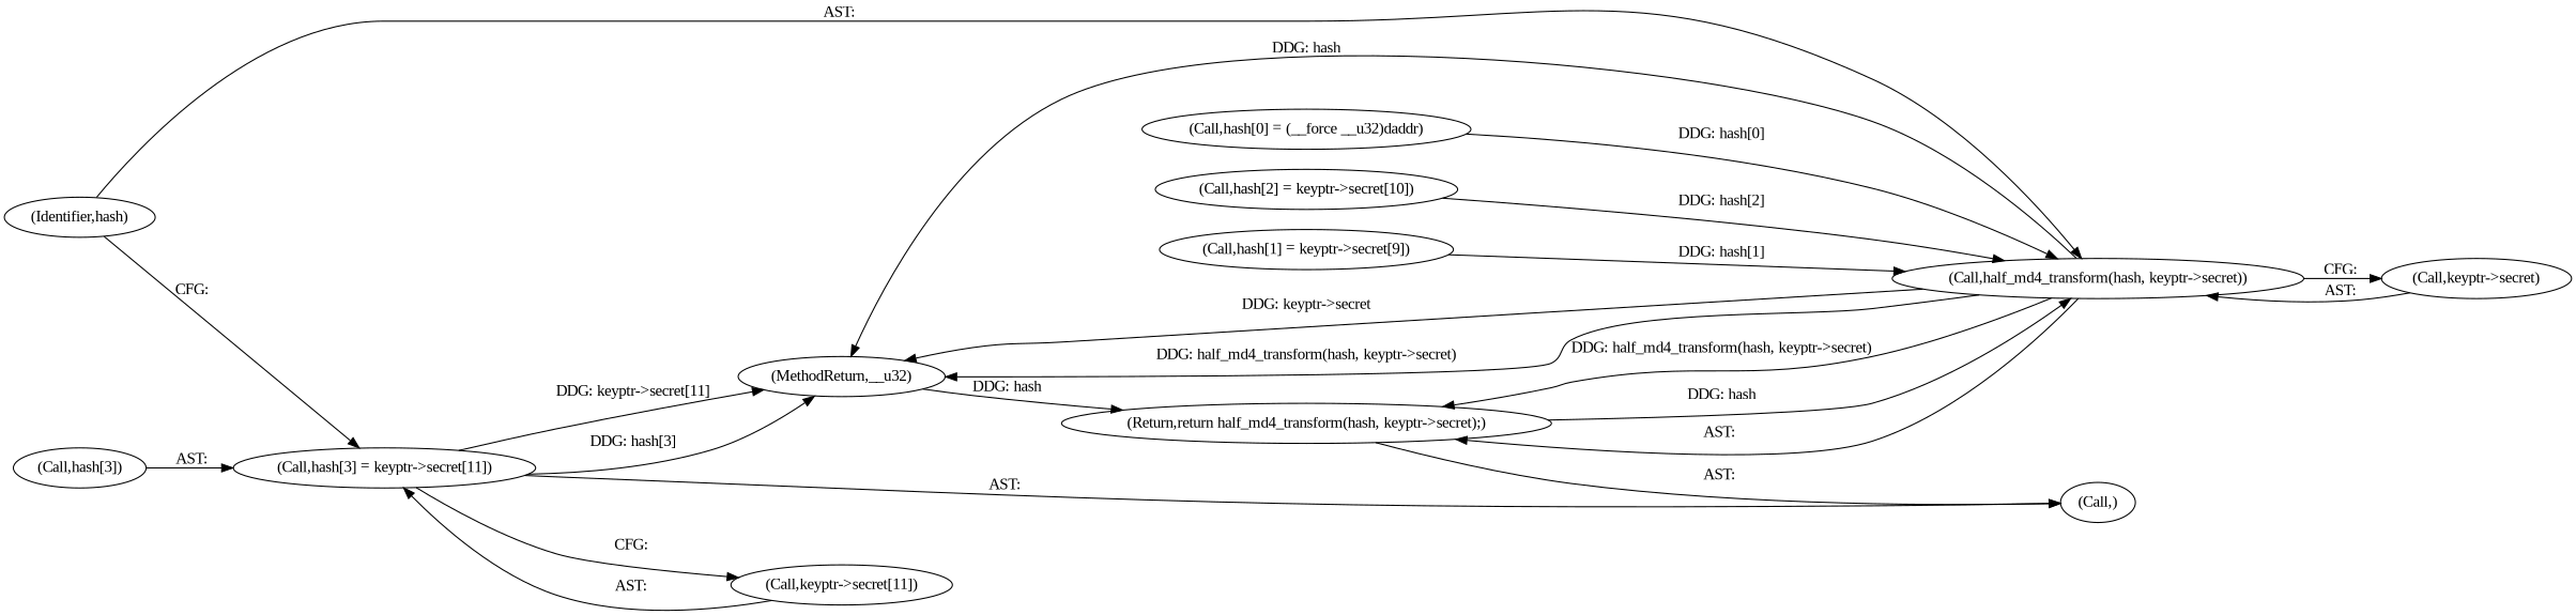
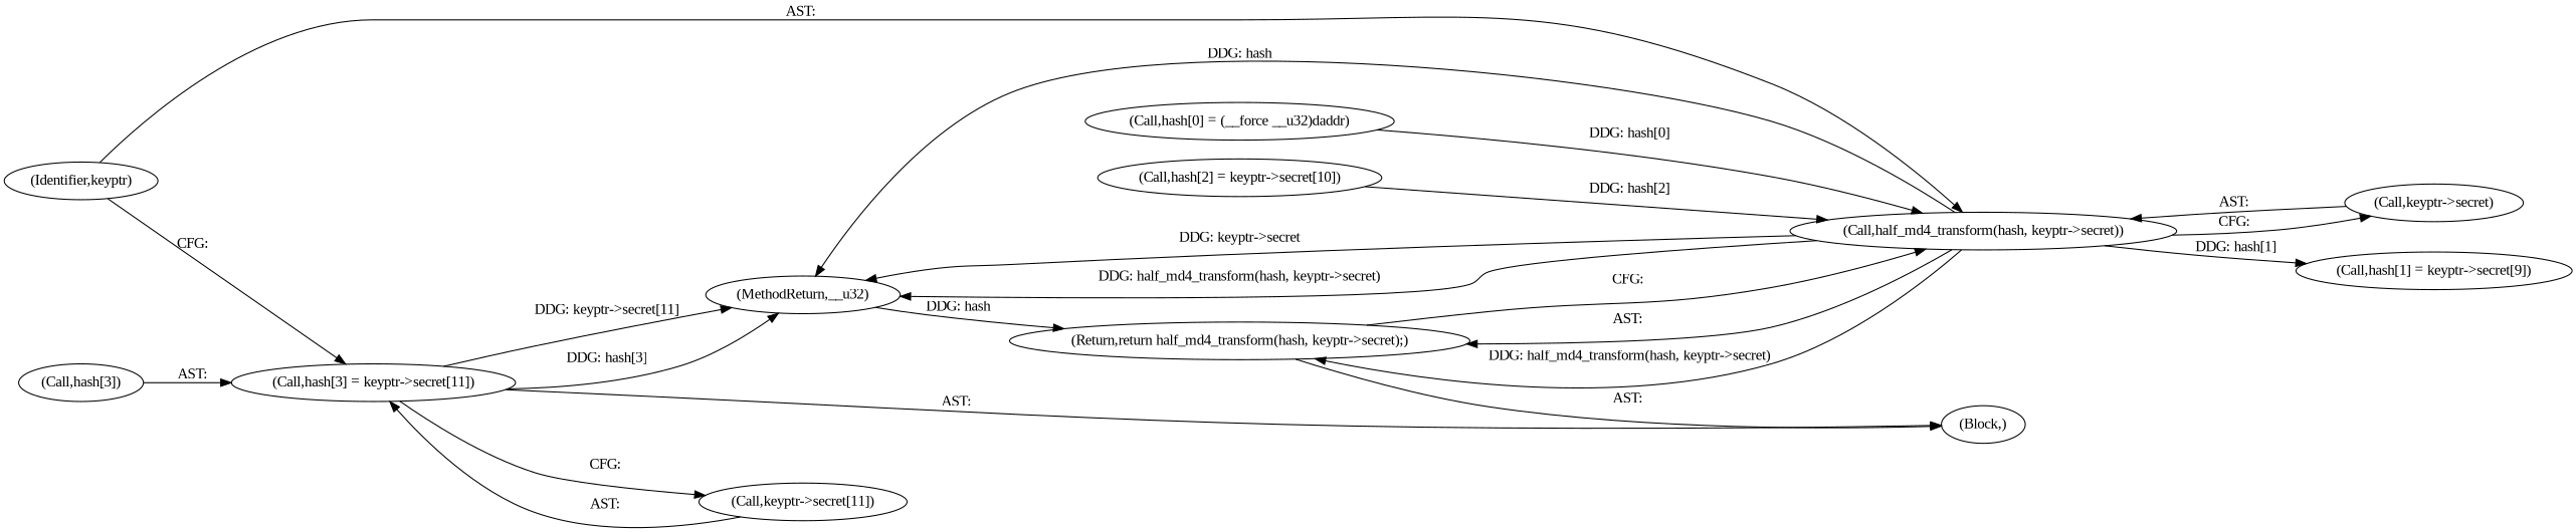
  digraph {
    fontname="Liberation Serif"
    rankdir=LR
    node [fontname="Liberation Serif"]
    edge [fontname="Liberation Serif"]
    n1 [label="(Call,hash[3] = keyptr->secret[11])"]
    n2 [label="(MethodReturn,__u32)"]
-   n3 [label="(Call,)"]
+   n3 [label="(Block,)"]
    n4 [label="(Call,keyptr->secret[11])"]
    n5 [label="(Call,half_md4_transform(hash, keyptr->secret))"]
    n6 [label="(Return,return half_md4_transform(hash, keyptr->secret);)"]
    n7 [label="(Call,keyptr->secret)"]
    n8 [label="(Call,hash[0] = (__force __u32)daddr)"]
    n9 [label="(Call,hash[2] = keyptr->secret[10])"]
    n10 [label="(Call,hash[1] = keyptr->secret[9])"]
    n11 [label="(Call,hash[3])"]
-   n12 [label="(Identifier,hash)"]
+   n12 [label="(Identifier,keyptr)"]
    n1 -> n2 [label="DDG: keyptr->secret[11]"]
    n1 -> n2 [label="DDG: hash[3]"]
    n1 -> n3 [label="AST: "]
    n1 -> n4 [label="CFG: "]
    n2 -> n6 [label="DDG: hash"]
    n4 -> n1 [label="AST: "]
    n5 -> n2 [label="DDG: hash"]
    n5 -> n2 [label="DDG: keyptr->secret"]
    n5 -> n2 [label="DDG: half_md4_transform(hash, keyptr->secret)"]
    n5 -> n6 [label="AST: "]
    n5 -> n6 [label="DDG: half_md4_transform(hash, keyptr->secret)"]
    n5 -> n7 [label="CFG: "]
    n6 -> n3 [label="AST: "]
-   n6 -> n5 [label="DDG: hash"]
+   n6 -> n5 [label="CFG: "]
    n7 -> n5 [label="AST: "]
    n8 -> n5 [label="DDG: hash[0]"]
    n9 -> n5 [label="DDG: hash[2]"]
-   n10 -> n5 [label="DDG: hash[1]"]
+   n5 -> n10 [label="DDG: hash[1]"]
    n11 -> n1 [label="AST: "]
    n12 -> n1 [label="CFG: "]
    n12 -> n5 [label="AST: "]
  }
